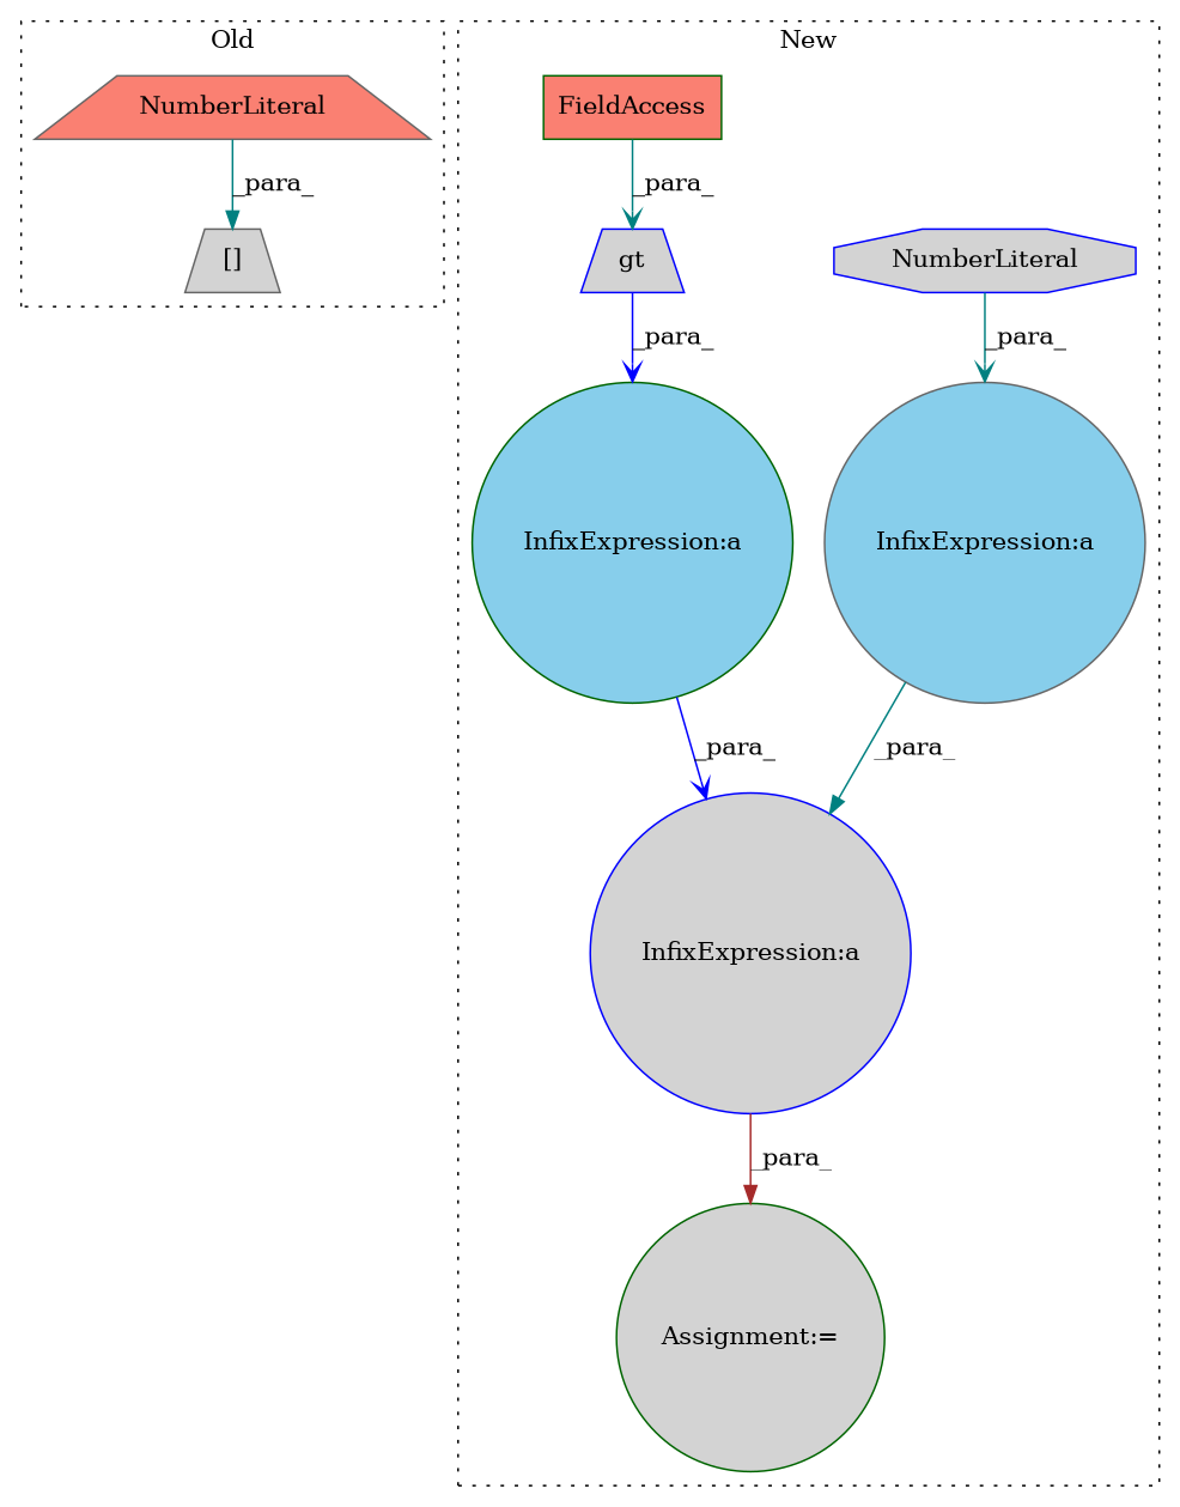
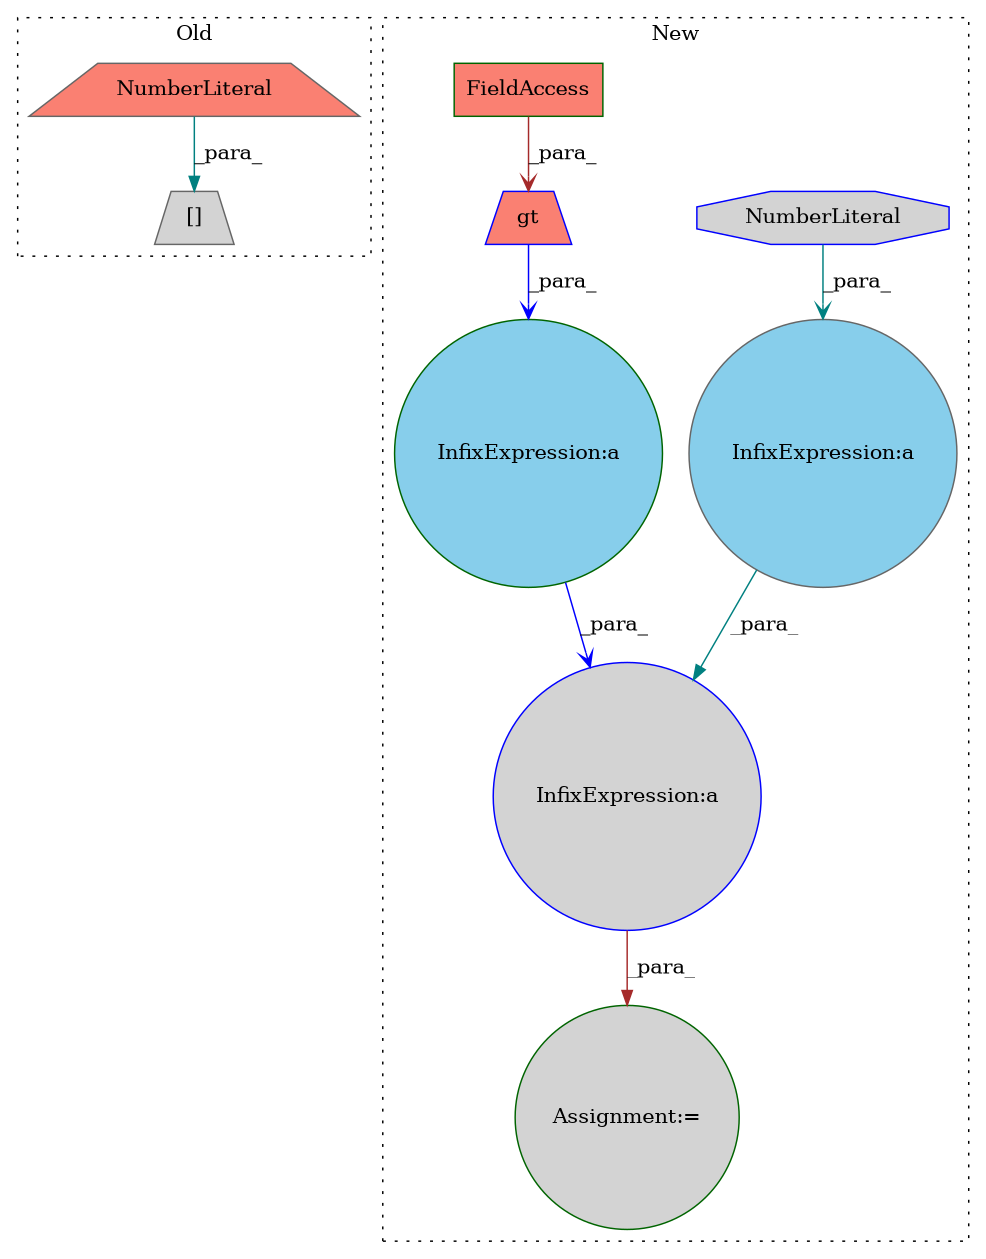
  digraph {
    node [a=27 color=gray40 fillcolor=lightgrey l=1 shape=circle style=filled]
    edge [arrowhead=vee color=teal]
    n1 [a=2 l="19,1" label="[]" s="8441,8461" shape=trapezium]
    n2 [a=34 fillcolor=salmon label=NumberLiteral s=8460 shape=trapezium]
-   n3 [a=32 color=blue l="3,1" label=gt s="8867,8892" shape=trapezium]
+   n3 [a=32 color=blue fillcolor=salmon l="3,1" label=gt s="8867,8892" shape=trapezium]
    n4 [a=7 color=darkgreen label="Assignment:=" s=8779]
    n5 [fillcolor=skyblue l=3 label="InfixExpression:a" s=8916]
    n6 [color=blue l=3 label="InfixExpression:a" s=8894]
    n7 [color=darkgreen fillcolor=skyblue l=3 label="InfixExpression:a" s=8850]
    n8 [a=34 color=blue label=NumberLiteral s=8915 shape=octagon]
    n9 [a=22 color=darkgreen fillcolor=salmon l=18 label=FieldAccess s=8870 shape=box]
    subgraph cluster_1 {
      label=Old
      style=dotted
      n1
      n2
    }
    subgraph cluster_2 {
      label=New
      style=dotted
      n3
      n4
      n5
      n6
      n7
      n8
      n9
    }
    n2 -> n1 [arrowhead=normal label=_para_]
    n3 -> n7 [color=blue label=_para_]
    n5 -> n6 [arrowhead=normal label=_para_]
    n6 -> n4 [arrowhead=normal color=brown label=_para_]
    n7 -> n6 [color=blue label=_para_]
    n8 -> n5 [label=_para_]
-   n9 -> n3 [label=_para_]
+   n9 -> n3 [color=brown label=_para_]
  }
